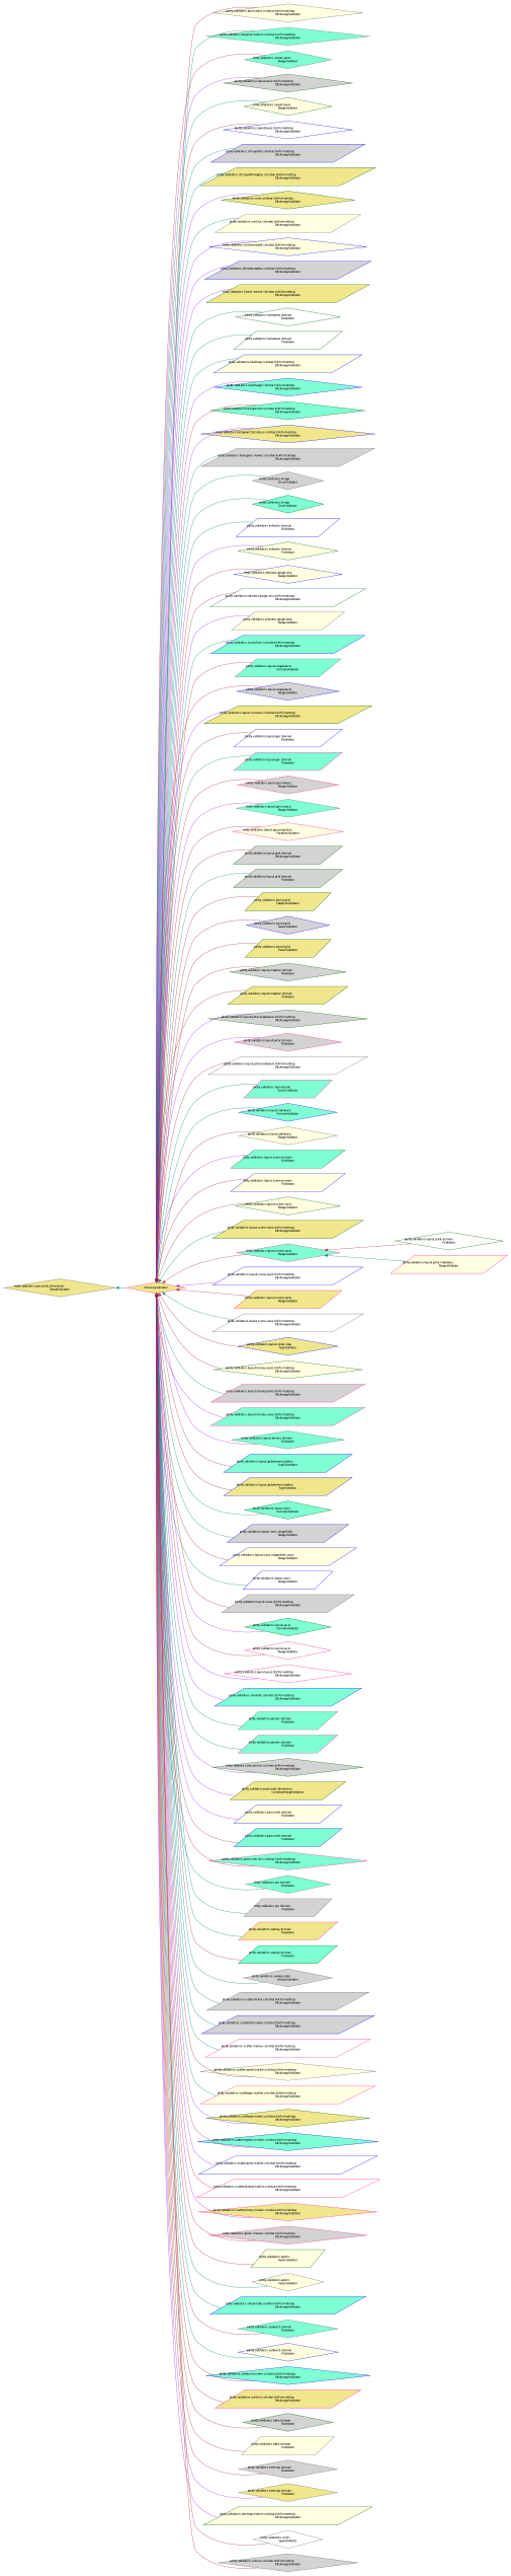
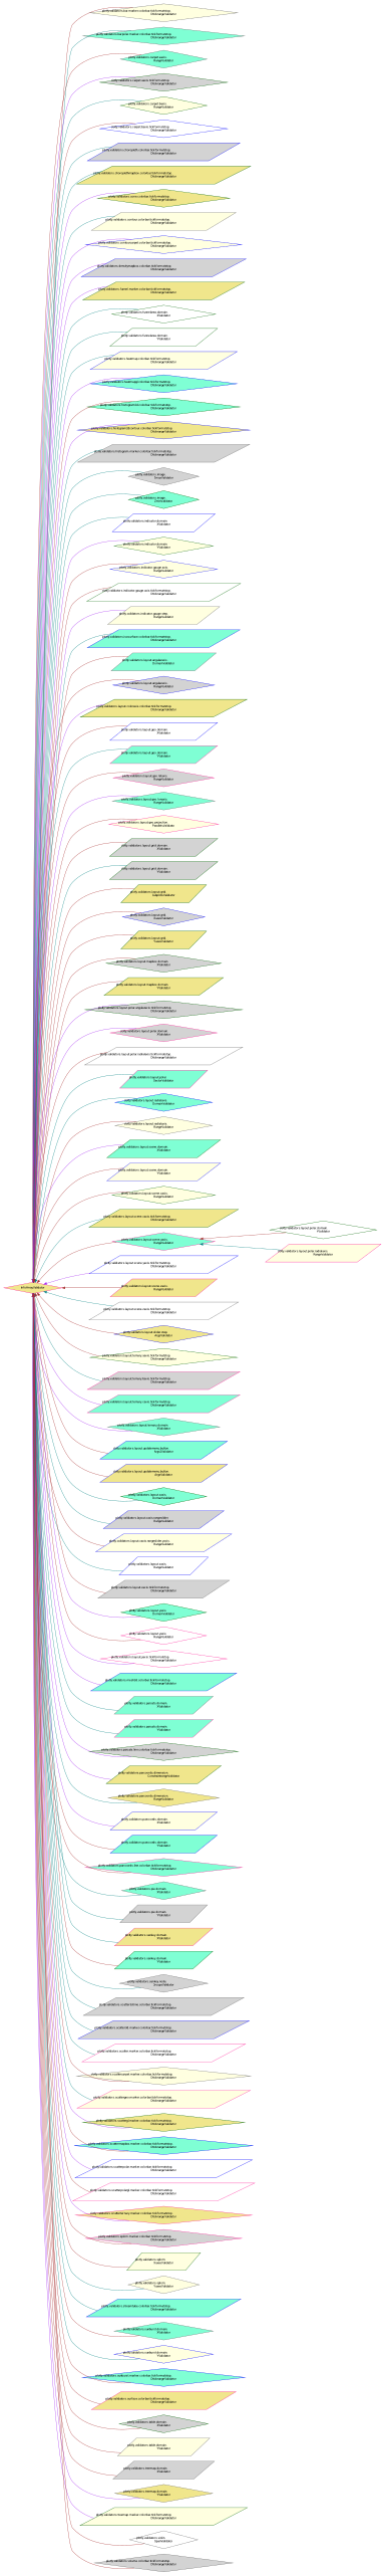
  digraph {
    fontname=Roboto
    rankdir=LR
    node [color=darkgreen fillcolor=aquamarine fontname=Roboto fontsize=10 shape=parallelogram style=filled]
    edge [color=brown dir=back fontname=Roboto fontsize=10 labelfontname=Helvetica labelfontsize=10 style=solid]
    n1 [color=deeppink fillcolor=khaki height=0.2 label=InfoArrayValidator shape=diamond width=0.4]
    n2 [color=gray40 fillcolor=lightyellow height=0.2 label="plotly.validators.bar.marker.colorbar.tickformatstop.\lDtickrangeValidator" shape=diamond width=0.4]
    n3 [color=gray40 height=0.2 label="plotly.validators.barpolar.marker.colorbar.tickformatstop.\lDtickrangeValidator" shape=diamond width=0.4]
    n4 [color=gray40 height=0.2 label="plotly.validators.carpet.aaxis.\lRangeValidator" shape=diamond width=0.4]
    n5 [fillcolor=lightgrey height=0.2 label="plotly.validators.carpet.aaxis.tickformatstop.\lDtickrangeValidator" shape=diamond width=0.4]
    n6 [fillcolor=lightyellow height=0.2 label="plotly.validators.carpet.baxis.\lRangeValidator" shape=diamond width=0.4]
    n7 [color=blue fillcolor=white height=0.2 label="plotly.validators.carpet.baxis.tickformatstop.\lDtickrangeValidator" shape=diamond width=0.4]
    n8 [color=blue fillcolor=lightgrey height=0.2 label="plotly.validators.choropleth.colorbar.tickformatstop.\lDtickrangeValidator" width=0.4]
    n9 [fillcolor=khaki height=0.2 label="plotly.validators.choroplethmapbox.colorbar.tickformatstop.\lDtickrangeValidator" width=0.4]
    n10 [fillcolor=khaki height=0.2 label="plotly.validators.cone.colorbar.tickformatstop.\lDtickrangeValidator" shape=diamond width=0.4]
    n11 [color=gray40 fillcolor=lightyellow height=0.2 label="plotly.validators.contour.colorbar.tickformatstop.\lDtickrangeValidator" width=0.4]
    n12 [color=blue fillcolor=lightyellow height=0.2 label="plotly.validators.contourcarpet.colorbar.tickformatstop.\lDtickrangeValidator" shape=diamond width=0.4]
    n13 [color=blue fillcolor=lightgrey height=0.2 label="plotly.validators.densitymapbox.colorbar.tickformatstop.\lDtickrangeValidator" width=0.4]
    n14 [fillcolor=khaki height=0.2 label="plotly.validators.funnel.marker.colorbar.tickformatstop.\lDtickrangeValidator" width=0.4]
    n15 [fillcolor=white height=0.2 label="plotly.validators.funnelarea.domain.\lXValidator" shape=diamond width=0.4]
    n16 [fillcolor=white height=0.2 label="plotly.validators.funnelarea.domain.\lYValidator" width=0.4]
    n17 [color=blue fillcolor=lightyellow height=0.2 label="plotly.validators.heatmap.colorbar.tickformatstop.\lDtickrangeValidator" width=0.4]
    n18 [color=blue height=0.2 label="plotly.validators.heatmapgl.colorbar.tickformatstop.\lDtickrangeValidator" shape=diamond width=0.4]
    n19 [height=0.2 label="plotly.validators.histogram2d.colorbar.tickformatstop.\lDtickrangeValidator" shape=diamond width=0.4]
    n20 [color=blue fillcolor=khaki height=0.2 label="plotly.validators.histogram2dcontour.colorbar.tickformatstop.\lDtickrangeValidator" shape=diamond width=0.4]
    n21 [color=gray40 fillcolor=lightgrey height=0.2 label="plotly.validators.histogram.marker.colorbar.tickformatstop.\lDtickrangeValidator" width=0.4]
    n22 [color=gray40 fillcolor=lightgrey height=0.2 label="plotly.validators.image.\lZmaxValidator" shape=diamond width=0.4]
    n23 [height=0.2 label="plotly.validators.image.\lZminValidator" shape=diamond width=0.4]
    n24 [color=blue fillcolor=white height=0.2 label="plotly.validators.indicator.domain.\lXValidator" width=0.4]
    n25 [fillcolor=lightyellow height=0.2 label="plotly.validators.indicator.domain.\lYValidator" shape=diamond width=0.4]
    n26 [color=blue fillcolor=lightyellow height=0.2 label="plotly.validators.indicator.gauge.axis.\lRangeValidator" shape=diamond width=0.4]
    n27 [fillcolor=white height=0.2 label="plotly.validators.indicator.gauge.axis.tickformatstop.\lDtickrangeValidator" width=0.4]
    n28 [color=gray40 fillcolor=lightyellow height=0.2 label="plotly.validators.indicator.gauge.step.\lRangeValidator" width=0.4]
    n29 [color=blue height=0.2 label="plotly.validators.isosurface.colorbar.tickformatstop.\lDtickrangeValidator" width=0.4]
    n30 [color=gray40 height=0.2 label="plotly.validators.layout.angularaxis.\lDomainValidator" width=0.4]
    n31 [color=blue fillcolor=lightgrey height=0.2 label="plotly.validators.layout.angularaxis.\lRangeValidator" shape=diamond width=0.4]
    n32 [fillcolor=khaki height=0.2 label="plotly.validators.layout.coloraxis.colorbar.tickformatstop.\lDtickrangeValidator" width=0.4]
    n33 [color=blue fillcolor=white height=0.2 label="plotly.validators.layout.geo.domain.\lXValidator" width=0.4]
    n34 [color=deeppink height=0.2 label="plotly.validators.layout.geo.domain.\lYValidator" width=0.4]
    n35 [color=deeppink fillcolor=lightgrey height=0.2 label="plotly.validators.layout.geo.lataxis.\lRangeValidator" shape=diamond width=0.4]
    n36 [color=gray40 height=0.2 label="plotly.validators.layout.geo.lonaxis.\lRangeValidator" shape=diamond width=0.4]
    n37 [color=deeppink fillcolor=lightyellow height=0.2 label="plotly.validators.layout.geo.projection.\lParallelsValidator" shape=diamond width=0.4]
-   n38 [fillcolor=lightgrey height=0.2 label="plotly.validators.layout.grid.domain.\lDtickrangeValidator" width=0.4]
+   n38 [fillcolor=lightgrey height=0.2 label="plotly.validators.layout.grid.domain.\lXValidator" width=0.4]
    n39 [fillcolor=lightgrey height=0.2 label="plotly.validators.layout.grid.domain.\lYValidator" width=0.4]
    n40 [fillcolor=khaki height=0.2 label="plotly.validators.layout.grid.\lSubplotsValidator" width=0.4]
    n41 [color=blue fillcolor=lightgrey height=0.2 label="plotly.validators.layout.grid.\lXaxesValidator" shape=diamond width=0.4]
    n42 [fillcolor=khaki height=0.2 label="plotly.validators.layout.grid.\lYaxesValidator" width=0.4]
    n43 [fillcolor=lightgrey height=0.2 label="plotly.validators.layout.mapbox.domain.\lXValidator" shape=diamond width=0.4]
    n44 [fillcolor=khaki height=0.2 label="plotly.validators.layout.mapbox.domain.\lYValidator" width=0.4]
    n45 [fillcolor=lightgrey height=0.2 label="plotly.validators.layout.polar.angularaxis.tickformatstop.\lDtickrangeValidator" shape=diamond width=0.4]
    n46 [color=deeppink fillcolor=lightgrey height=0.2 label="plotly.validators.layout.polar.domain.\lXValidator" shape=diamond width=0.4]
    n47 [color=gray40 fillcolor=white height=0.2 label="plotly.validators.layout.polar.radialaxis.tickformatstop.\lDtickrangeValidator" width=0.4]
    n48 [color=deeppink height=0.2 label="plotly.validators.layout.polar.\lSectorValidator" width=0.4]
    n49 [color=blue height=0.2 label="plotly.validators.layout.radialaxis.\lDomainValidator" shape=diamond width=0.4]
    n50 [color=gray40 fillcolor=lightyellow height=0.2 label="plotly.validators.layout.radialaxis.\lRangeValidator" shape=diamond width=0.4]
    n51 [height=0.2 label="plotly.validators.layout.scene.domain.\lXValidator" width=0.4]
    n52 [color=blue fillcolor=lightyellow height=0.2 label="plotly.validators.layout.scene.domain.\lYValidator" width=0.4]
    n53 [fillcolor=lightyellow height=0.2 label="plotly.validators.layout.scene.xaxis.\lRangeValidator" shape=diamond width=0.4]
    n54 [fillcolor=khaki height=0.2 label="plotly.validators.layout.scene.xaxis.tickformatstop.\lDtickrangeValidator" width=0.4]
    n55 [color=deeppink height=0.2 label="plotly.validators.layout.scene.yaxis.\lRangeValidator" shape=diamond width=0.4]
    n56 [color=blue fillcolor=white height=0.2 label="plotly.validators.layout.scene.yaxis.tickformatstop.\lDtickrangeValidator" width=0.4]
    n57 [color=deeppink fillcolor=khaki height=0.2 label="plotly.validators.layout.scene.zaxis.\lRangeValidator" width=0.4]
    n58 [color=gray40 fillcolor=white height=0.2 label="plotly.validators.layout.scene.zaxis.tickformatstop.\lDtickrangeValidator" width=0.4]
    n59 [color=blue fillcolor=khaki height=0.2 label="plotly.validators.layout.slider.step.\lArgsValidator" shape=diamond width=0.4]
    n60 [fillcolor=lightyellow height=0.2 label="plotly.validators.layout.ternary.aaxis.tickformatstop.\lDtickrangeValidator" shape=diamond width=0.4]
    n61 [color=deeppink fillcolor=lightgrey height=0.2 label="plotly.validators.layout.ternary.baxis.tickformatstop.\lDtickrangeValidator" width=0.4]
    n62 [color=deeppink height=0.2 label="plotly.validators.layout.ternary.caxis.tickformatstop.\lDtickrangeValidator" width=0.4]
    n63 [color=gray40 height=0.2 label="plotly.validators.layout.ternary.domain.\lXValidator" shape=diamond width=0.4]
    n64 [color=blue height=0.2 label="plotly.validators.layout.updatemenu.button.\lArgs2Validator" width=0.4]
    n65 [color=blue fillcolor=khaki height=0.2 label="plotly.validators.layout.updatemenu.button.\lArgsValidator" width=0.4]
    n66 [height=0.2 label="plotly.validators.layout.xaxis.\lDomainValidator" shape=diamond width=0.4]
    n67 [color=blue fillcolor=lightgrey height=0.2 label="plotly.validators.layout.xaxis.rangeslider.\lRangeValidator" width=0.4]
    n68 [color=blue fillcolor=lightyellow height=0.2 label="plotly.validators.layout.xaxis.rangeslider.yaxis.\lRangeValidator" width=0.4]
    n69 [color=blue fillcolor=white height=0.2 label="plotly.validators.layout.xaxis.\lRangeValidator" width=0.4]
    n70 [color=gray40 fillcolor=lightgrey height=0.2 label="plotly.validators.layout.xaxis.tickformatstop.\lDtickrangeValidator" width=0.4]
    n71 [height=0.2 label="plotly.validators.layout.yaxis.\lDomainValidator" shape=diamond width=0.4]
    n72 [color=deeppink fillcolor=white height=0.2 label="plotly.validators.layout.yaxis.\lRangeValidator" shape=diamond width=0.4]
    n73 [color=deeppink fillcolor=white height=0.2 label="plotly.validators.layout.yaxis.tickformatstop.\lDtickrangeValidator" shape=diamond width=0.4]
    n74 [color=blue height=0.2 label="plotly.validators.mesh3d.colorbar.tickformatstop.\lDtickrangeValidator" width=0.4]
    n75 [color=gray40 height=0.2 label="plotly.validators.parcats.domain.\lXValidator" width=0.4]
    n76 [color=deeppink height=0.2 label="plotly.validators.parcats.domain.\lYValidator" width=0.4]
    n77 [fillcolor=lightgrey height=0.2 label="plotly.validators.parcats.line.colorbar.tickformatstop.\lDtickrangeValidator" shape=diamond width=0.4]
    n78 [fillcolor=khaki height=0.2 label="plotly.validators.parcoords.dimension.\lConstraintrangeValidator" width=0.4]
    n79 [color=gray40 fillcolor=khaki height=0.2 label="plotly.validators.parcoords.dimension.\lRangeValidator" shape=diamond width=0.4]
    n80 [color=blue fillcolor=lightyellow height=0.2 label="plotly.validators.parcoords.domain.\lXValidator" width=0.4]
    n81 [color=blue height=0.2 label="plotly.validators.parcoords.domain.\lYValidator" width=0.4]
    n82 [color=deeppink height=0.2 label="plotly.validators.parcoords.line.colorbar.tickformatstop.\lDtickrangeValidator" shape=diamond width=0.4]
    n83 [color=gray40 height=0.2 label="plotly.validators.pie.domain.\lXValidator" shape=diamond width=0.4]
    n84 [color=gray40 fillcolor=lightgrey height=0.2 label="plotly.validators.pie.domain.\lYValidator" width=0.4]
    n85 [color=deeppink fillcolor=khaki height=0.2 label="plotly.validators.sankey.domain.\lXValidator" width=0.4]
    n86 [height=0.2 label="plotly.validators.sankey.domain.\lYValidator" width=0.4]
    n87 [color=gray40 fillcolor=lightgrey height=0.2 label="plotly.validators.sankey.node.\lGroupsValidator" shape=diamond width=0.4]
    n88 [color=gray40 fillcolor=lightgrey height=0.2 label="plotly.validators.scatter3d.line.colorbar.tickformatstop.\lDtickrangeValidator" width=0.4]
    n89 [color=blue fillcolor=lightgrey height=0.2 label="plotly.validators.scatter3d.marker.colorbar.tickformatstop.\lDtickrangeValidator" width=0.4]
    n90 [color=deeppink fillcolor=white height=0.2 label="plotly.validators.scatter.marker.colorbar.tickformatstop.\lDtickrangeValidator" width=0.4]
    n91 [color=gray40 fillcolor=lightyellow height=0.2 label="plotly.validators.scattercarpet.marker.colorbar.tickformatstop.\lDtickrangeValidator" shape=diamond width=0.4]
    n92 [color=deeppink fillcolor=lightyellow height=0.2 label="plotly.validators.scattergeo.marker.colorbar.tickformatstop.\lDtickrangeValidator" width=0.4]
    n93 [fillcolor=khaki height=0.2 label="plotly.validators.scattergl.marker.colorbar.tickformatstop.\lDtickrangeValidator" shape=diamond width=0.4]
    n94 [color=blue height=0.2 label="plotly.validators.scattermapbox.marker.colorbar.tickformatstop.\lDtickrangeValidator" shape=diamond width=0.4]
    n95 [color=blue fillcolor=white height=0.2 label="plotly.validators.scatterpolar.marker.colorbar.tickformatstop.\lDtickrangeValidator" width=0.4]
    n96 [color=deeppink fillcolor=white height=0.2 label="plotly.validators.scatterpolargl.marker.colorbar.tickformatstop.\lDtickrangeValidator" width=0.4]
    n97 [color=deeppink fillcolor=khaki height=0.2 label="plotly.validators.scatterternary.marker.colorbar.tickformatstop.\lDtickrangeValidator" shape=diamond width=0.4]
    n98 [color=deeppink fillcolor=lightgrey height=0.2 label="plotly.validators.splom.marker.colorbar.tickformatstop.\lDtickrangeValidator" shape=diamond width=0.4]
    n99 [fillcolor=lightyellow height=0.2 label="plotly.validators.splom.\lXaxesValidator" width=0.4]
    n100 [color=gray40 fillcolor=lightyellow height=0.2 label="plotly.validators.splom.\lYaxesValidator" shape=diamond width=0.4]
    n101 [color=blue height=0.2 label="plotly.validators.streamtube.colorbar.tickformatstop.\lDtickrangeValidator" width=0.4]
    n102 [color=gray40 height=0.2 label="plotly.validators.sunburst.domain.\lXValidator" shape=diamond width=0.4]
    n103 [color=blue fillcolor=lightyellow height=0.2 label="plotly.validators.sunburst.domain.\lYValidator" shape=diamond width=0.4]
    n104 [color=blue height=0.2 label="plotly.validators.sunburst.marker.colorbar.tickformatstop.\lDtickrangeValidator" shape=diamond width=0.4]
    n105 [color=deeppink fillcolor=khaki height=0.2 label="plotly.validators.surface.colorbar.tickformatstop.\lDtickrangeValidator" width=0.4]
    n106 [fillcolor=lightgrey height=0.2 label="plotly.validators.table.domain.\lXValidator" shape=diamond width=0.4]
    n107 [color=gray40 fillcolor=lightyellow height=0.2 label="plotly.validators.table.domain.\lYValidator" width=0.4]
-   n108 [color=gray40 fillcolor=lightgrey height=0.2 label="plotly.validators.treemap.domain.\lXValidator" shape=diamond width=0.4]
+   n108 [color=gray40 fillcolor=lightgrey height=0.2 label="plotly.validators.treemap.domain.\lXValidator" width=0.4]
    n109 [color=gray40 fillcolor=khaki height=0.2 label="plotly.validators.treemap.domain.\lYValidator" shape=diamond width=0.4]
    n110 [fillcolor=lightyellow height=0.2 label="plotly.validators.treemap.marker.colorbar.tickformatstop.\lDtickrangeValidator" width=0.4]
    n111 [color=gray40 fillcolor=white height=0.2 label="plotly.validators.violin.\lSpanValidator" shape=diamond width=0.4]
    n112 [color=gray40 fillcolor=lightgrey height=0.2 label="plotly.validators.volume.colorbar.tickformatstop.\lDtickrangeValidator" shape=diamond width=0.4]
    n113 [fillcolor=white height=0.2 label="plotly.validators.layout.polar.domain.\lYValidator" shape=diamond width=0.4]
    n114 [color=deeppink fillcolor=lightyellow height=0.2 label="plotly.validators.layout.polar.radialaxis.\lRangeValidator" width=0.4]
    n1 -> n2
    n1 -> n3 [color=teal]
    n1 -> n4
    n1 -> n5 [color=purple]
    n1 -> n6 [color=teal]
    n1 -> n7
    n1 -> n8 [color=teal]
    n1 -> n9 [color=teal]
    n1 -> n10 [color=purple]
    n1 -> n11 [color=teal]
    n1 -> n12 [color=purple]
    n1 -> n13 [color=purple]
    n1 -> n14 [color=purple]
    n1 -> n15 [color=teal]
    n1 -> n16 [color=teal]
    n1 -> n17 [color=teal]
    n1 -> n18 [color=purple]
    n1 -> n19
    n1 -> n20 [color=purple]
    n1 -> n21 [color=teal]
    n1 -> n22 [color=teal]
    n1 -> n23 [color=teal]
    n1 -> n24 [color=teal]
    n1 -> n25 [color=purple]
    n1 -> n26
    n1 -> n27
    n1 -> n28 [color=purple]
    n1 -> n29 [color=teal]
    n1 -> n30
    n1 -> n31
    n1 -> n32 [color=purple]
    n1 -> n33
    n1 -> n34 [color=teal]
    n1 -> n35
    n1 -> n36 [color=purple]
    n1 -> n37
    n1 -> n38
    n1 -> n39 [color=teal]
    n1 -> n40
    n1 -> n41
    n1 -> n42
    n1 -> n43
    n1 -> n44
    n1 -> n45 [color=purple]
    n1 -> n46 [color=purple]
    n1 -> n47
    n1 -> n48 [color=teal]
    n1 -> n49 [color=teal]
    n1 -> n50
    n1 -> n51 [color=purple]
    n1 -> n52
    n1 -> n53
    n1 -> n54 [color=teal]
    n1 -> n55
    n1 -> n56 [color=purple]
    n1 -> n57
    n1 -> n58 [color=teal]
    n1 -> n59
    n1 -> n60
    n1 -> n61 [color=teal]
    n1 -> n62 [color=purple]
    n1 -> n63 [color=purple]
    n1 -> n64
    n1 -> n65
    n1 -> n66 [color=teal]
    n1 -> n67 [color=teal]
    n1 -> n68
    n1 -> n69 [color=teal]
    n1 -> n70
    n1 -> n71 [color=purple]
    n1 -> n72
    n1 -> n73 [color=purple]
    n1 -> n74 [color=purple]
    n1 -> n75 [color=teal]
    n1 -> n76 [color=teal]
    n1 -> n77 [color=purple]
    n1 -> n78 [color=purple]
-   n79 -> n1 [color=teal]
+   n1 -> n79 [color=teal]
    n1 -> n80 [color=purple]
    n1 -> n81
    n1 -> n82
    n1 -> n83 [color=teal]
    n1 -> n84 [color=teal]
    n1 -> n85 [color=teal]
    n1 -> n86
    n1 -> n87 [color=teal]
    n1 -> n88 [color=teal]
    n1 -> n89 [color=teal]
    n1 -> n90 [color=teal]
    n1 -> n91
    n1 -> n92 [color=teal]
    n1 -> n93 [color=purple]
    n1 -> n94
    n1 -> n95 [color=purple]
    n1 -> n96
    n1 -> n97 [color=purple]
    n1 -> n98
    n1 -> n99
    n1 -> n100 [color=teal]
    n1 -> n101 [color=teal]
    n1 -> n102
    n1 -> n103 [color=teal]
    n1 -> n104
    n1 -> n105
    n1 -> n106
    n1 -> n107
    n1 -> n108
    n1 -> n109 [color=purple]
    n1 -> n110 [color=purple]
    n1 -> n111
    n1 -> n112
    n55 -> n113
    n55 -> n114 [color=teal]
  }
